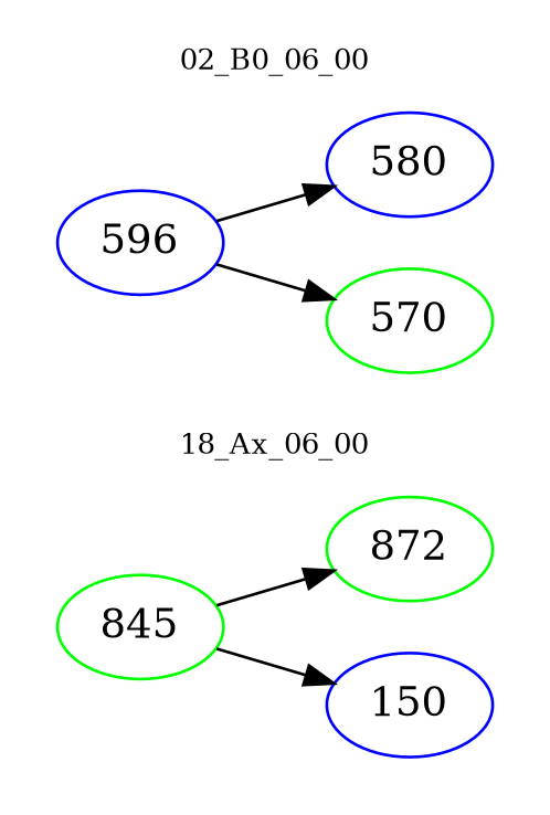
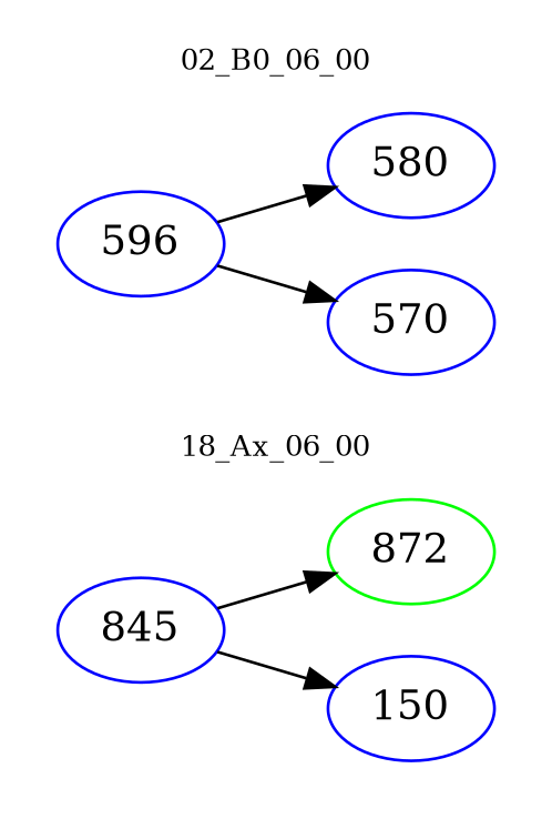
  digraph {
    rankdir=LR
    node [color=green]
    edge [color=black]
-   n1 [label=845]
+   n1 [color=blue label=845]
    n2 [color=blue label=150]
    n3 [label=872]
    n4 [color=blue label=596]
-   n5 [label=570]
+   n5 [color=blue label=570]
    n6 [color=blue label=580]
    subgraph cluster_1 {
      color=white
      fontsize=10
      label="18_Ax_06_00"
      n1
      n2
      n3
    }
    subgraph cluster_2 {
      color=white
      fontsize=10
      label="02_B0_06_00"
      n4
      n5
      n6
    }
    n1 -> n2
    n1 -> n3
    n4 -> n5
    n4 -> n6
  }
